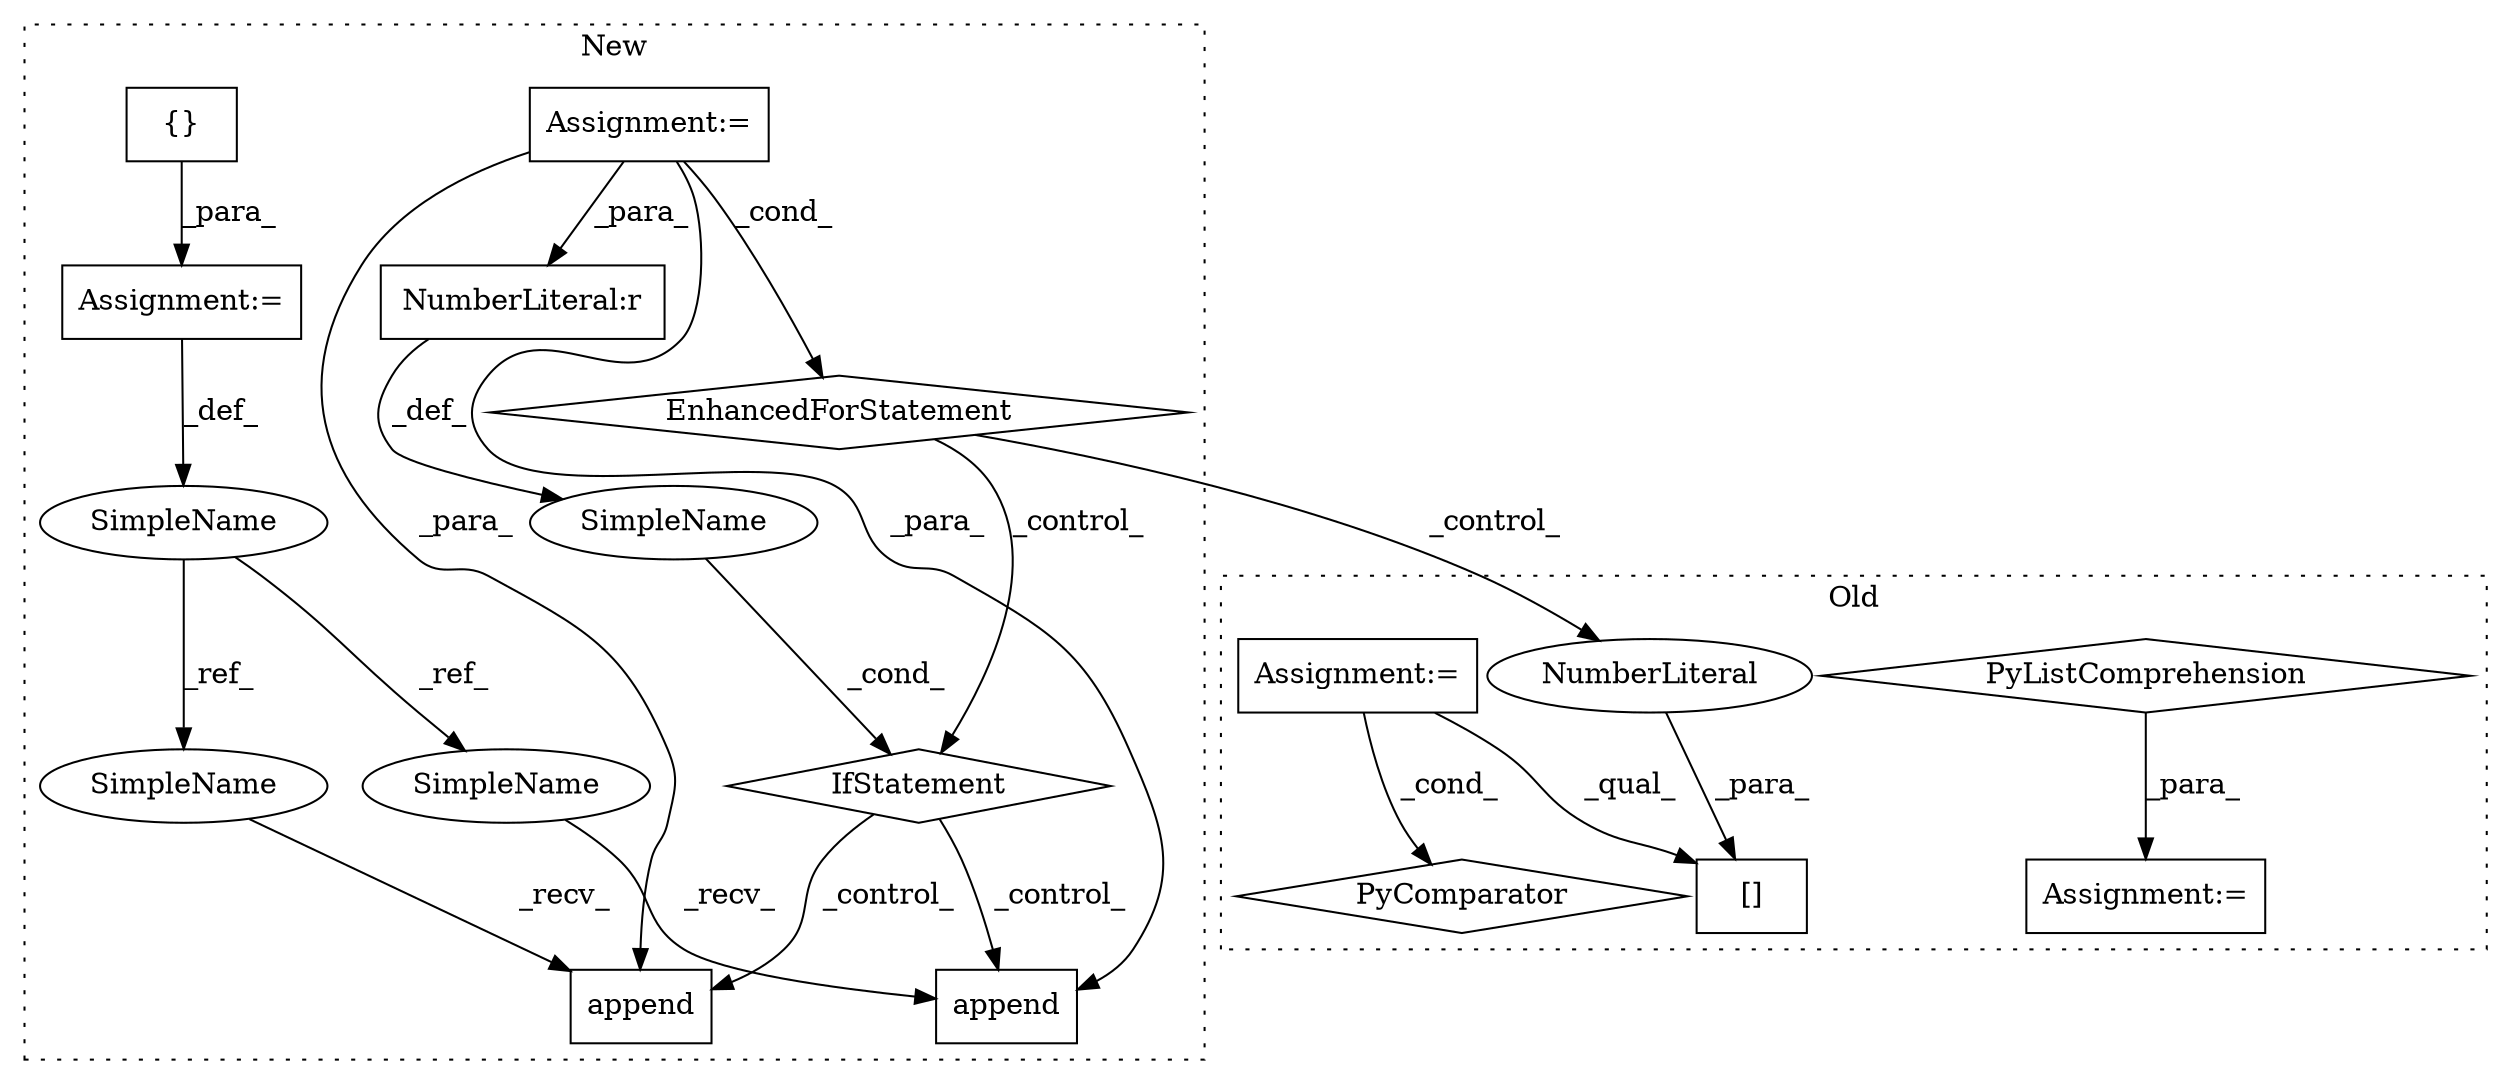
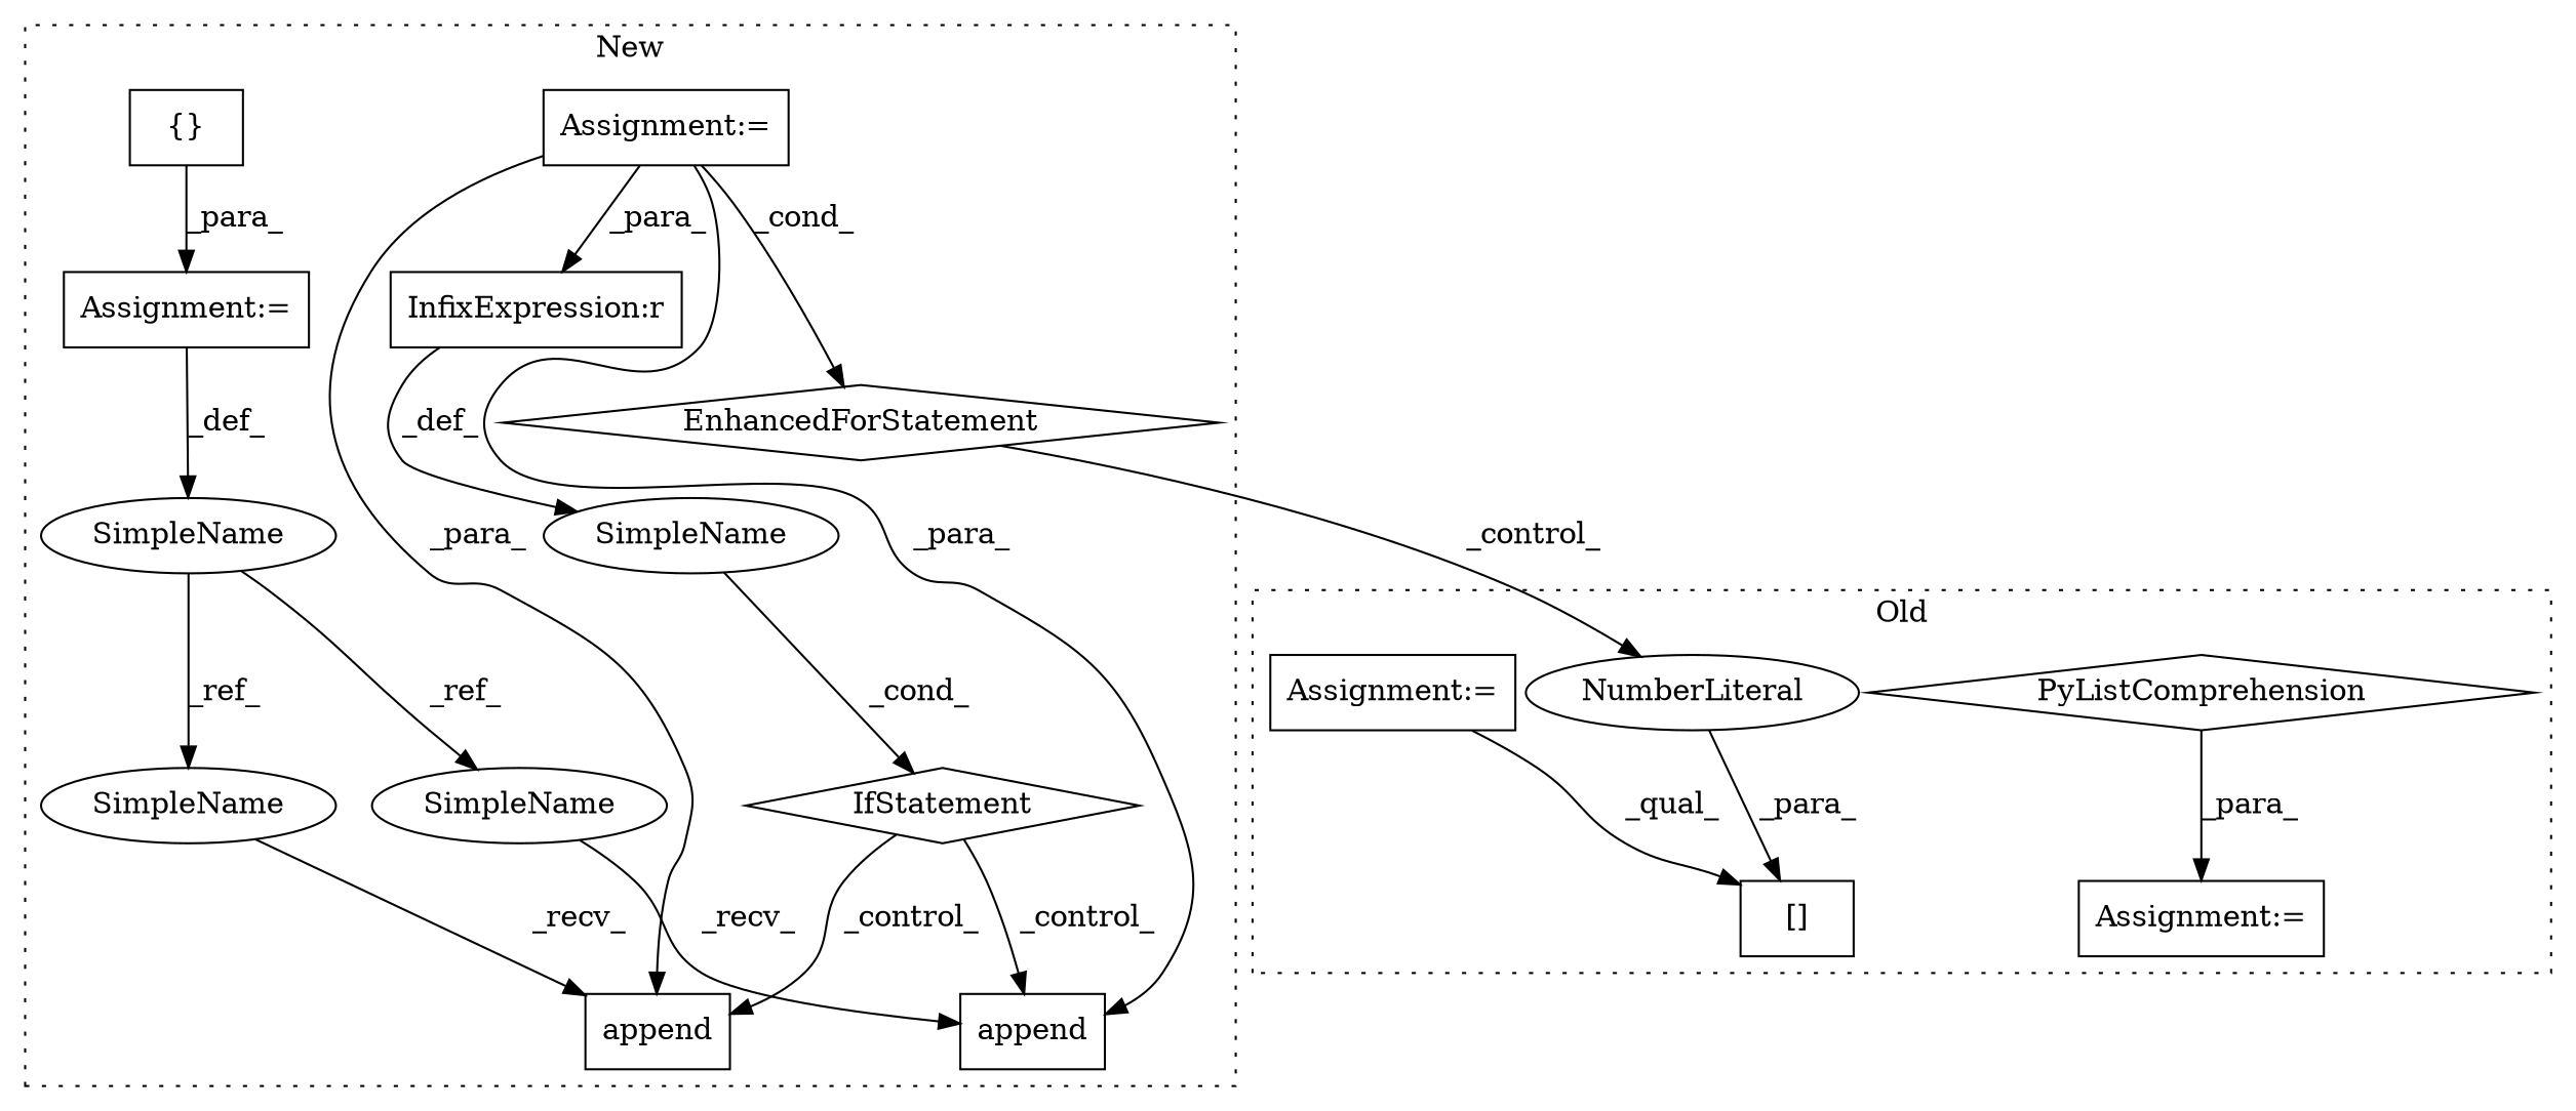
  digraph {
    node [a=7 l=5 s=7973 shape=box]
    n1 [a=109 l=118 label=PyListComprehension s=7891 shape=diamond]
-   n2 [a=113 l=28 label=PyComparator shape=diamond]
    n3 [l=28 label="Assignment:="]
    n4 [l=14 label="Assignment:=" s=7877]
    n5 [a=2 l="9,1" label="[]" s="7897,7907"]
    n6 [a=34 l=1 label=NumberLiteral s=7906 shape=ellipse]
    n7 [a=25 l="4,2" label=IfStatement s="8205,8240" shape=diamond]
    n8 [l="63,2" label="Assignment:=" s="7958,8052"]
    n9 [a=70 l="63,2" label=EnhancedForStatement s="7958,8052" shape=diamond]
    n10 [a=32 l="7,1" label=append s="8480,8509"]
    n11 [a=42 label=SimpleName shape=ellipse l="" s=""]
    n12 [l=1 label="Assignment:=" s=7940]
    n13 [a=4 l=2 label="{}" s=7950]
-   n14 [a=27 l=4 label="NumberLiteral:r" s=8222]
+   n14 [a=27 l=4 label="InfixExpression:r" s=8222]
    n15 [a=42 label=SimpleName s=7935 shape=ellipse]
    n16 [a=32 l="7,1" label=append s="8387,8406"]
    n17 [a=42 label=SimpleName s=8474 shape=ellipse]
    n18 [a=42 label=SimpleName s=8381 shape=ellipse]
    subgraph cluster_1 {
      label=Old
      style=dotted
      n1
-     n2
      n3
      n4
      n5
      n6
    }
    subgraph cluster_2 {
      label=New
      style=dotted
      n7
      n8
      n9
      n10
      n11
      n12
      n13
      n14
      n15
      n16
      n17
      n18
    }
    n1 -> n4 [label=_para_]
-   n3 -> n2 [label=_cond_]
    n3 -> n5 [label=_qual_]
    n6 -> n5 [label=_para_]
    n7 -> n10 [label=_control_]
    n7 -> n16 [label=_control_]
    n8 -> n9 [label=_cond_]
    n8 -> n10 [label=_para_]
    n8 -> n14 [label=_para_]
    n8 -> n16 [label=_para_]
    n9 -> n6 [label=_control_]
-   n9 -> n7 [label=_control_]
    n11 -> n7 [label=_cond_]
    n12 -> n15 [label=_def_]
    n13 -> n12 [label=_para_]
    n14 -> n11 [label=_def_]
    n15 -> n17 [label=_ref_]
    n15 -> n18 [label=_ref_]
    n17 -> n10 [label=_recv_]
    n18 -> n16 [label=_recv_]
  }
